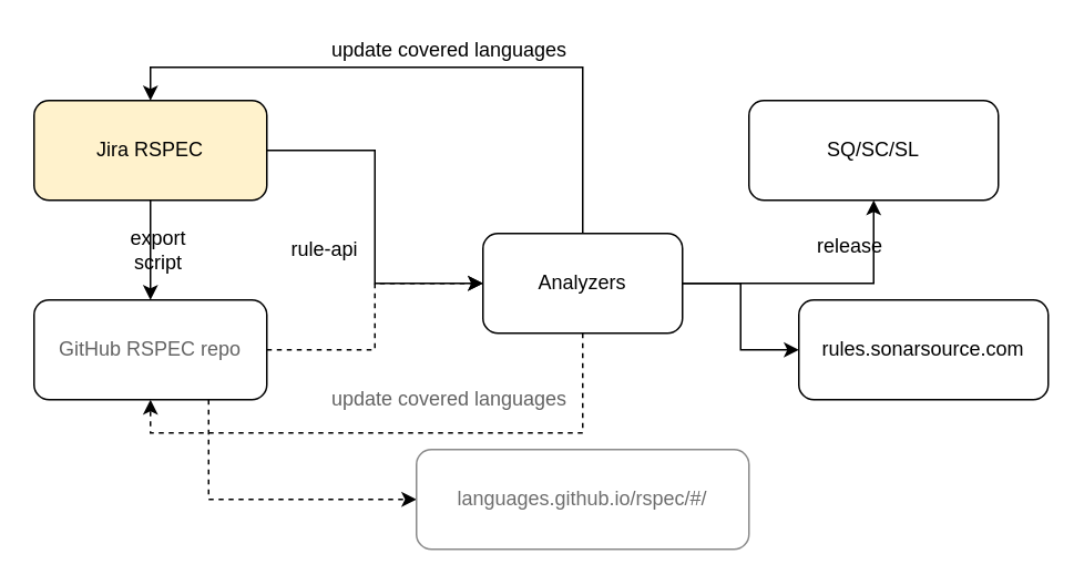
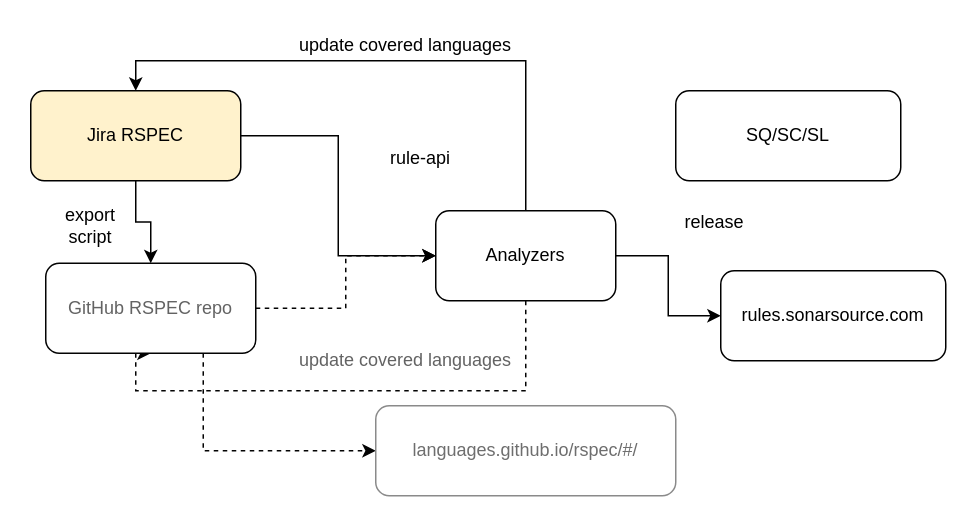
  <mxCell id="0" />
  <mxCell id="1" parent="0" />
  <mxCell id="2" style="edgeStyle=orthogonalEdgeStyle;rounded=0;orthogonalLoop=1;jettySize=auto;html=1;exitX=0.5;exitY=1;exitDx=0;exitDy=0;entryX=0.5;entryY=0;entryDx=0;entryDy=0;" edge="1" parent="1" source="3" target="13"><mxGeometry relative="1" as="geometry" /></mxCell>
  <mxCell id="3" value="Jira RSPEC" style="rounded=1;whiteSpace=wrap;html=1;fillColor=#fff2cc;" vertex="1" parent="1"><mxGeometry y="60" width="140" height="60" as="geometry" x="20" /></mxCell>
- <mxCell id="4" style="edgeStyle=orthogonalEdgeStyle;rounded=0;orthogonalLoop=1;jettySize=auto;html=1;exitX=1;exitY=0.5;exitDx=0;exitDy=0;" edge="1" parent="1" source="8" target="9"><mxGeometry relative="1" as="geometry" /></mxCell>
  <mxCell id="5" style="edgeStyle=orthogonalEdgeStyle;rounded=0;orthogonalLoop=1;jettySize=auto;html=1;exitX=1;exitY=0.5;exitDx=0;exitDy=0;entryX=0;entryY=0.5;entryDx=0;entryDy=0;" edge="1" parent="1" source="8" target="10"><mxGeometry relative="1" as="geometry" /></mxCell>
  <mxCell id="6" style="edgeStyle=orthogonalEdgeStyle;rounded=0;orthogonalLoop=1;jettySize=auto;html=1;exitX=0.5;exitY=0;exitDx=0;exitDy=0;entryX=0.5;entryY=0;entryDx=0;entryDy=0;" edge="1" parent="1" source="8" target="3"><mxGeometry relative="1" as="geometry"><Array as="points"><mxPoint x="350" y="40" /><mxPoint x="90" y="40" /></Array></mxGeometry></mxCell>
  <mxCell id="7" style="edgeStyle=orthogonalEdgeStyle;rounded=0;orthogonalLoop=1;jettySize=auto;html=1;exitX=0.5;exitY=1;exitDx=0;exitDy=0;entryX=0.5;entryY=1;entryDx=0;entryDy=0;fontColor=#636363;strokeColor=#030303;dashed=1;" edge="1" parent="1" source="8" target="13"><mxGeometry relative="1" as="geometry"><Array as="points"><mxPoint x="350" y="260" /><mxPoint x="90" y="260" /></Array></mxGeometry></mxCell>
  <mxCell id="8" value="&lt;div&gt;Analyzers&lt;/div&gt;" style="rounded=1;whiteSpace=wrap;html=1;" vertex="1" parent="1"><mxGeometry x="290" y="140" width="120" height="60" as="geometry" /></mxCell>
  <mxCell id="9" value="SQ/SC/SL" style="rounded=1;whiteSpace=wrap;html=1;" vertex="1" parent="1"><mxGeometry x="450" y="60" width="150" height="60" as="geometry" /></mxCell>
  <mxCell id="10" value="&lt;div&gt;rules.sonarsource.com&lt;/div&gt;" style="rounded=1;whiteSpace=wrap;html=1;" vertex="1" parent="1"><mxGeometry x="480" y="180" width="150" height="60" as="geometry" /></mxCell>
  <mxCell id="11" style="edgeStyle=orthogonalEdgeStyle;rounded=0;orthogonalLoop=1;jettySize=auto;html=1;exitX=1;exitY=0.5;exitDx=0;exitDy=0;entryX=0;entryY=0.5;entryDx=0;entryDy=0;fontColor=#636363;strokeColor=#030303;dashed=1;" edge="1" parent="1" source="13" target="8"><mxGeometry relative="1" as="geometry" /></mxCell>
  <mxCell id="12" style="edgeStyle=orthogonalEdgeStyle;rounded=0;orthogonalLoop=1;jettySize=auto;html=1;exitX=0.75;exitY=1;exitDx=0;exitDy=0;entryX=0;entryY=0.5;entryDx=0;entryDy=0;dashed=1;strokeColor=#030303;fontColor=#6E6E6E;" edge="1" parent="1" source="13" target="20"><mxGeometry relative="1" as="geometry" /></mxCell>
- <mxCell id="13" value="GitHub RSPEC repo" style="rounded=1;whiteSpace=wrap;html=1;fontColor=#636363;strokeColor=#030303;" vertex="1" parent="1"><mxGeometry y="180" width="140" height="60" as="geometry" x="20" /></mxCell>
- <mxCell id="14" value="export script" style="text;html=1;strokeColor=none;fillColor=none;align=center;verticalAlign=middle;whiteSpace=wrap;rounded=0;" vertex="1" parent="1"><mxGeometry x="75" y="140" width="40" height="20" as="geometry" /></mxCell>
- <mxCell id="15" value="rule-api" style="text;html=1;strokeColor=none;fillColor=none;align=center;verticalAlign=middle;whiteSpace=wrap;rounded=0;" vertex="1" parent="1"><mxGeometry x="170" y="140" width="50" height="20" as="geometry" /></mxCell>
- <mxCell id="16" value="release" style="text;html=1;strokeColor=none;fillColor=none;align=center;verticalAlign=middle;whiteSpace=wrap;rounded=0;" vertex="1" parent="1"><mxGeometry x="486" y="138" width="50" height="20" as="geometry" /></mxCell>
+ <mxCell id="13" value="GitHub RSPEC repo" style="rounded=1;whiteSpace=wrap;html=1;fontColor=#636363;strokeColor=#030303;" vertex="1" parent="1"><mxGeometry x="30" y="175" width="140" height="60" as="geometry" /></mxCell>
+ <mxCell id="14" value="export script" style="text;html=1;strokeColor=none;fillColor=none;align=center;verticalAlign=middle;whiteSpace=wrap;rounded=0;" vertex="1" parent="1"><mxGeometry x="40" y="140" width="40" height="20" as="geometry" /></mxCell>
+ <mxCell id="15" value="rule-api" style="text;html=1;strokeColor=none;fillColor=none;align=center;verticalAlign=middle;whiteSpace=wrap;rounded=0;" vertex="1" parent="1"><mxGeometry x="255" y="95" width="50" height="20" as="geometry" /></mxCell>
+ <mxCell id="16" value="release" style="text;html=1;strokeColor=none;fillColor=none;align=center;verticalAlign=middle;whiteSpace=wrap;rounded=0;" vertex="1" parent="1"><mxGeometry x="451" y="138" width="50" height="20" as="geometry" /></mxCell>
  <mxCell id="17" value="update covered languages" style="text;html=1;strokeColor=none;fillColor=none;align=center;verticalAlign=middle;whiteSpace=wrap;rounded=0;" vertex="1" parent="1"><mxGeometry x="190" width="160" height="20" as="geometry" y="20" /></mxCell>
  <mxCell id="18" value="update covered languages" style="text;html=1;fillColor=none;align=center;verticalAlign=middle;whiteSpace=wrap;rounded=0;fontColor=#636363;" vertex="1" parent="1"><mxGeometry x="190" y="230" width="160" height="20" as="geometry" /></mxCell>
  <mxCell id="19" style="edgeStyle=orthogonalEdgeStyle;rounded=0;orthogonalLoop=1;jettySize=auto;html=1;exitX=1;exitY=0.5;exitDx=0;exitDy=0;entryX=0;entryY=0.5;entryDx=0;entryDy=0;" edge="1" parent="1" source="3" target="8"><mxGeometry relative="1" as="geometry" /></mxCell>
  <mxCell id="20" value="languages.github.io/rspec/#/" style="rounded=1;whiteSpace=wrap;html=1;strokeColor=#8A8A8A;fontColor=#6E6E6E;" vertex="1" parent="1"><mxGeometry x="250" y="270" width="200" height="60" as="geometry" /></mxCell>
